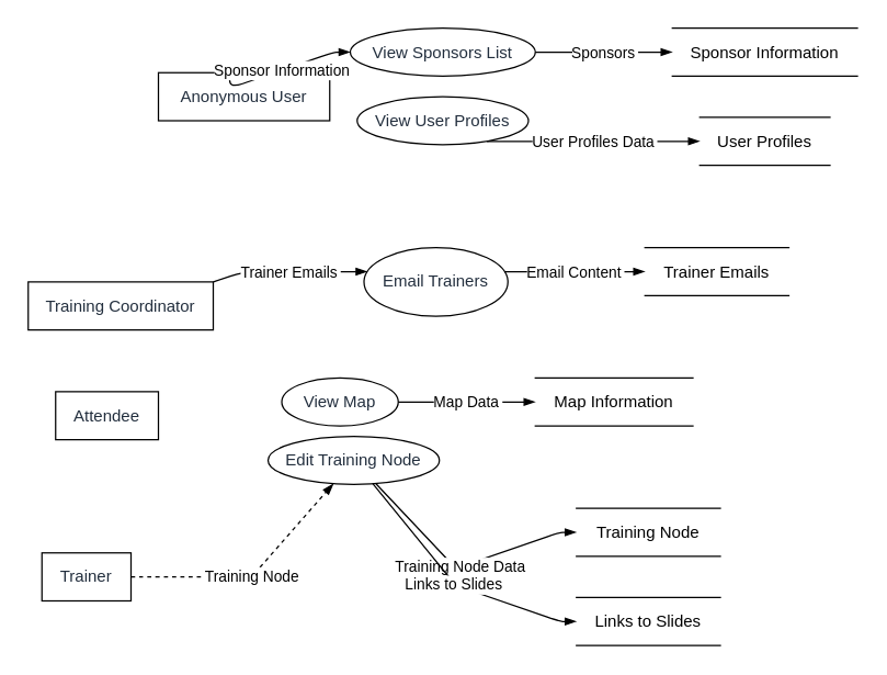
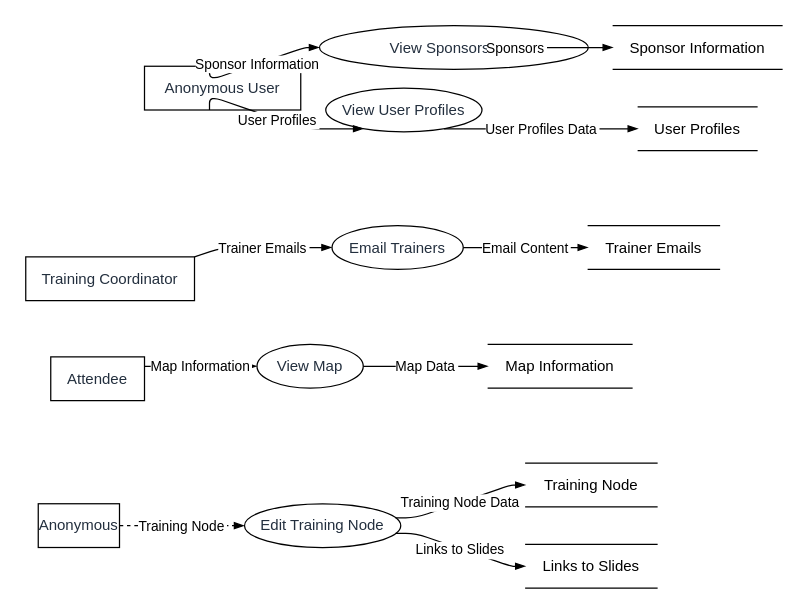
  <mxCell id="0" />
  <mxCell id="1" parent="0" />
  <mxCell id="2" value="Anonymous User" style="shape=rectangle;whiteSpace=wrap;html=1;fillColor=#ffffff;strokeColor=#000000;align=center;verticalAlign=middle;fontColor=#232F3E;" vertex="1" parent="1"><mxGeometry x="115" y="52.5" width="125" height="35" as="geometry" /></mxCell>
- <mxCell id="3" value="View Sponsors List" style="shape=ellipse;perimeter=ellipsePerimeter;whiteSpace=wrap;html=1;fillColor=#ffffff;strokeColor=#000000;align=center;verticalAlign=middle;fontColor=#232F3E;" vertex="1" parent="1"><mxGeometry x="255" width="135" height="35" as="geometry" y="20" /></mxCell>
+ <mxCell id="3" value="View Sponsors List" style="shape=ellipse;perimeter=ellipsePerimeter;whiteSpace=wrap;html=1;fillColor=#ffffff;strokeColor=#000000;align=center;verticalAlign=middle;fontColor=#232F3E;" vertex="1" parent="1"><mxGeometry x="255" y="20" width="215" height="35" as="geometry" /></mxCell>
  <mxCell id="4" value="Sponsor Information" style="html=1;dashed=0;whiteSpace=wrap;shape=partialRectangle;right=0;left=0;" vertex="1" parent="1"><mxGeometry x="490" width="135" height="35" as="geometry" y="20" /></mxCell>
  <mxCell id="5" value="View User Profiles" style="shape=ellipse;perimeter=ellipsePerimeter;whiteSpace=wrap;html=1;fillColor=#ffffff;strokeColor=#000000;align=center;verticalAlign=middle;fontColor=#232F3E;" vertex="1" parent="1"><mxGeometry x="260" y="70" width="125" height="35" as="geometry" /></mxCell>
  <mxCell id="6" value="User Profiles" style="html=1;dashed=0;whiteSpace=wrap;shape=partialRectangle;right=0;left=0;" vertex="1" parent="1"><mxGeometry x="510" y="85" width="95" height="35" as="geometry" /></mxCell>
  <mxCell id="7" value="Training Coordinator" style="shape=rectangle;whiteSpace=wrap;html=1;fillColor=#ffffff;strokeColor=#000000;align=center;verticalAlign=middle;fontColor=#232F3E;" vertex="1" parent="1"><mxGeometry x="20" y="205" width="135" height="35" as="geometry" /></mxCell>
- <mxCell id="8" value="Email Trainers" style="shape=ellipse;perimeter=ellipsePerimeter;whiteSpace=wrap;html=1;fillColor=#ffffff;strokeColor=#000000;align=center;verticalAlign=middle;fontColor=#232F3E;" vertex="1" parent="1"><mxGeometry x="265" y="180" width="105" height="50" as="geometry" /></mxCell>
+ <mxCell id="8" value="Email Trainers" style="shape=ellipse;perimeter=ellipsePerimeter;whiteSpace=wrap;html=1;fillColor=#ffffff;strokeColor=#000000;align=center;verticalAlign=middle;fontColor=#232F3E;" vertex="1" parent="1"><mxGeometry x="265" y="180" width="105" height="35" as="geometry" /></mxCell>
  <mxCell id="9" value="Trainer Emails" style="html=1;dashed=0;whiteSpace=wrap;shape=partialRectangle;right=0;left=0;" vertex="1" parent="1"><mxGeometry x="470" y="180" width="105" height="35" as="geometry" /></mxCell>
  <mxCell id="10" value="Attendee" style="shape=rectangle;whiteSpace=wrap;html=1;fillColor=#ffffff;strokeColor=#000000;align=center;verticalAlign=middle;fontColor=#232F3E;" vertex="1" parent="1"><mxGeometry x="40" y="285" width="75" height="35" as="geometry" /></mxCell>
  <mxCell id="11" value="View Map" style="shape=ellipse;perimeter=ellipsePerimeter;whiteSpace=wrap;html=1;fillColor=#ffffff;strokeColor=#000000;align=center;verticalAlign=middle;fontColor=#232F3E;" vertex="1" parent="1"><mxGeometry x="205" y="275" width="85" height="35" as="geometry" /></mxCell>
  <mxCell id="12" value="Map Information" style="html=1;dashed=0;whiteSpace=wrap;shape=partialRectangle;right=0;left=0;" vertex="1" parent="1"><mxGeometry x="390" y="275" width="115" height="35" as="geometry" /></mxCell>
- <mxCell id="13" value="Trainer" style="shape=rectangle;whiteSpace=wrap;html=1;fillColor=#ffffff;strokeColor=#000000;align=center;verticalAlign=middle;fontColor=#232F3E;" vertex="1" parent="1"><mxGeometry y="402.5" width="65" height="35" as="geometry" x="30" /></mxCell>
- <mxCell id="14" value="Edit Training Node" style="shape=ellipse;perimeter=ellipsePerimeter;whiteSpace=wrap;html=1;fillColor=#ffffff;strokeColor=#000000;align=center;verticalAlign=middle;fontColor=#232F3E;" vertex="1" parent="1"><mxGeometry x="195" y="317.5" width="125" height="35" as="geometry" /></mxCell>
+ <mxCell id="13" value="Anonymous" style="shape=rectangle;whiteSpace=wrap;html=1;fillColor=#ffffff;strokeColor=#000000;align=center;verticalAlign=middle;fontColor=#232F3E;" vertex="1" parent="1"><mxGeometry y="402.5" width="65" height="35" as="geometry" x="30" /></mxCell>
+ <mxCell id="14" value="Edit Training Node" style="shape=ellipse;perimeter=ellipsePerimeter;whiteSpace=wrap;html=1;fillColor=#ffffff;strokeColor=#000000;align=center;verticalAlign=middle;fontColor=#232F3E;" vertex="1" parent="1"><mxGeometry x="195" y="402.5" width="125" height="35" as="geometry" /></mxCell>
  <mxCell id="15" value="Training Node" style="html=1;dashed=0;whiteSpace=wrap;shape=partialRectangle;right=0;left=0;" vertex="1" parent="1"><mxGeometry x="420" y="370" width="105" height="35" as="geometry" /></mxCell>
  <mxCell id="16" value="Links to Slides" style="html=1;dashed=0;whiteSpace=wrap;shape=partialRectangle;right=0;left=0;" vertex="1" parent="1"><mxGeometry x="420" y="435" width="105" height="35" as="geometry" /></mxCell>
  <mxCell id="17" value="Sponsor Information" style="endArrow=blockThin;endFill=1;fontSize=11;orthogonal=1;noEdgeStyle=1;" edge="1" parent="1" source="2" target="3"><mxGeometry relative="1" as="geometry"><Array as="points"><mxPoint x="167" y="63.75" /><mxPoint x="243" y="37.5" /></Array></mxGeometry></mxCell>
  <mxCell id="18" value="Sponsors" style="endArrow=blockThin;endFill=1;fontSize=11;orthogonal=1;noEdgeStyle=1;" edge="1" parent="1" source="3" target="4"><mxGeometry relative="1" as="geometry"><Array as="points"><mxPoint x="402" y="37.5" /><mxPoint x="478" y="37.5" /></Array></mxGeometry></mxCell>
+ <mxCell id="19" value="User Profiles" style="endArrow=blockThin;endFill=1;fontSize=11;orthogonal=1;noEdgeStyle=1;" edge="1" parent="1" source="2" target="5"><mxGeometry relative="1" as="geometry"><Array as="points"><mxPoint x="167" y="76.25" /><mxPoint x="243" y="102.5" /></Array></mxGeometry></mxCell>
  <mxCell id="20" value="User Profiles Data" style="endArrow=blockThin;endFill=1;fontSize=11;orthogonal=1;noEdgeStyle=1;" edge="1" parent="1" source="5" target="6"><mxGeometry relative="1" as="geometry"><Array as="points"><mxPoint x="402" y="102.5" /><mxPoint x="478" y="102.5" /></Array></mxGeometry></mxCell>
  <mxCell id="21" value="Trainer Emails" style="endArrow=blockThin;endFill=1;fontSize=11;orthogonal=1;noEdgeStyle=1;" edge="1" parent="1" source="7" target="8"><mxGeometry relative="1" as="geometry"><Array as="points"><mxPoint x="177" y="197.5" /><mxPoint x="253" y="197.5" /></Array></mxGeometry></mxCell>
  <mxCell id="22" value="Email Content" style="endArrow=blockThin;endFill=1;fontSize=11;orthogonal=1;noEdgeStyle=1;" edge="1" parent="1" source="8" target="9"><mxGeometry relative="1" as="geometry"><Array as="points"><mxPoint x="382" y="197.5" /><mxPoint x="458" y="197.5" /></Array></mxGeometry></mxCell>
+ <mxCell id="23" value="Map Information" style="endArrow=blockThin;endFill=1;fontSize=11;orthogonal=1;noEdgeStyle=1;" edge="1" parent="1" source="10" target="11"><mxGeometry relative="1" as="geometry"><Array as="points"><mxPoint x="117" y="292.5" /><mxPoint x="193" y="292.5" /></Array></mxGeometry></mxCell>
  <mxCell id="24" value="Map Data" style="endArrow=blockThin;endFill=1;fontSize=11;orthogonal=1;noEdgeStyle=1;" edge="1" parent="1" source="11" target="12"><mxGeometry relative="1" as="geometry"><Array as="points"><mxPoint x="302" y="292.5" /><mxPoint x="378" y="292.5" /></Array></mxGeometry></mxCell>
  <mxCell id="25" value="Training Node" style="endArrow=blockThin;endFill=1;fontSize=11;orthogonal=1;noEdgeStyle=1;dashed=1;" edge="1" parent="1" source="13" target="14"><mxGeometry relative="1" as="geometry"><Array as="points"><mxPoint x="107" y="420" /><mxPoint x="183" y="420" /></Array></mxGeometry></mxCell>
  <mxCell id="26" value="Training Node Data" style="endArrow=blockThin;endFill=1;fontSize=11;orthogonal=1;noEdgeStyle=1;" edge="1" parent="1" source="14" target="15"><mxGeometry relative="1" as="geometry"><Array as="points"><mxPoint x="332" y="413.75" /><mxPoint x="408" y="387.5" /></Array></mxGeometry></mxCell>
  <mxCell id="27" value="Links to Slides" style="endArrow=blockThin;endFill=1;fontSize=11;orthogonal=1;noEdgeStyle=1;" edge="1" parent="1" source="14" target="16"><mxGeometry relative="1" as="geometry"><Array as="points"><mxPoint x="332" y="426.25" /><mxPoint x="408" y="452.5" /></Array></mxGeometry></mxCell>
